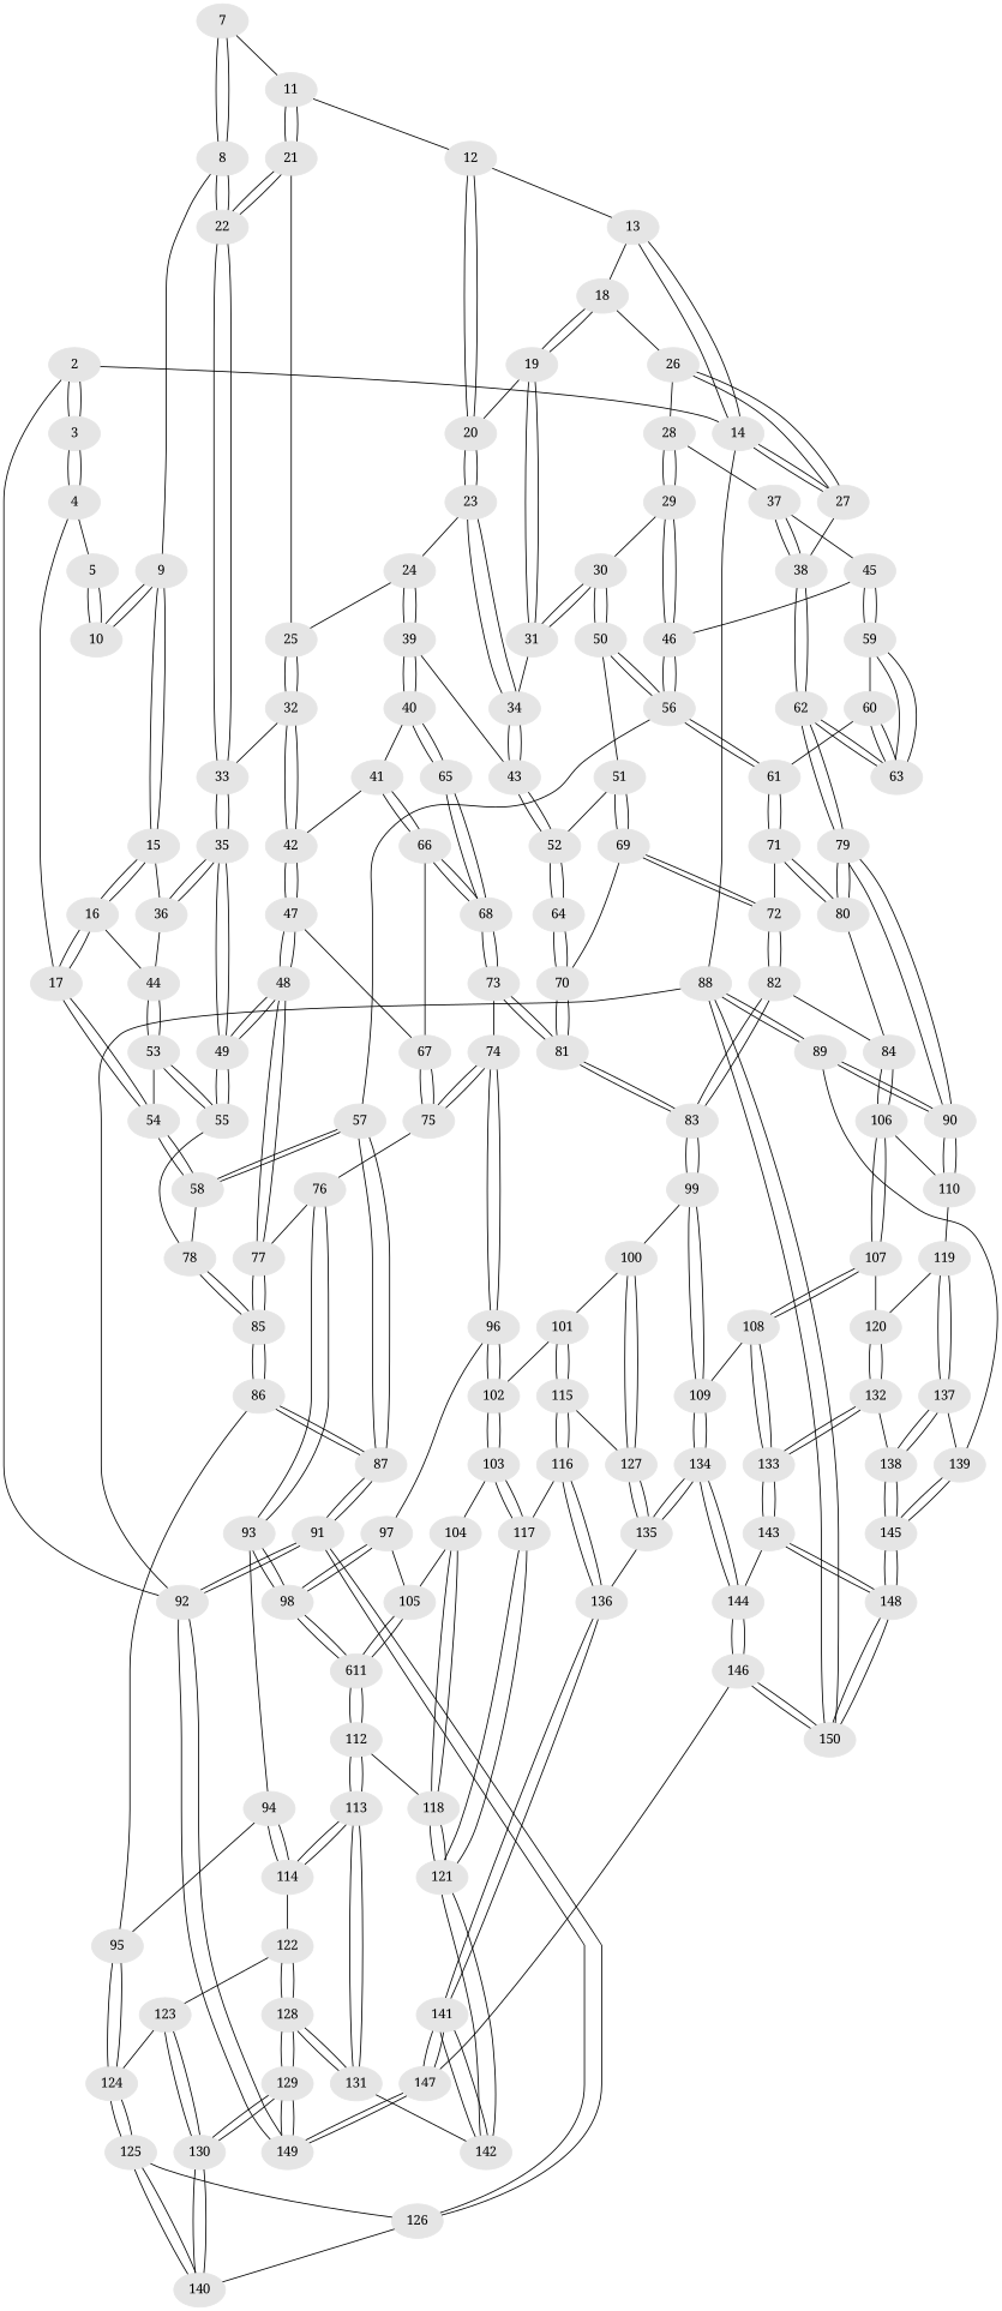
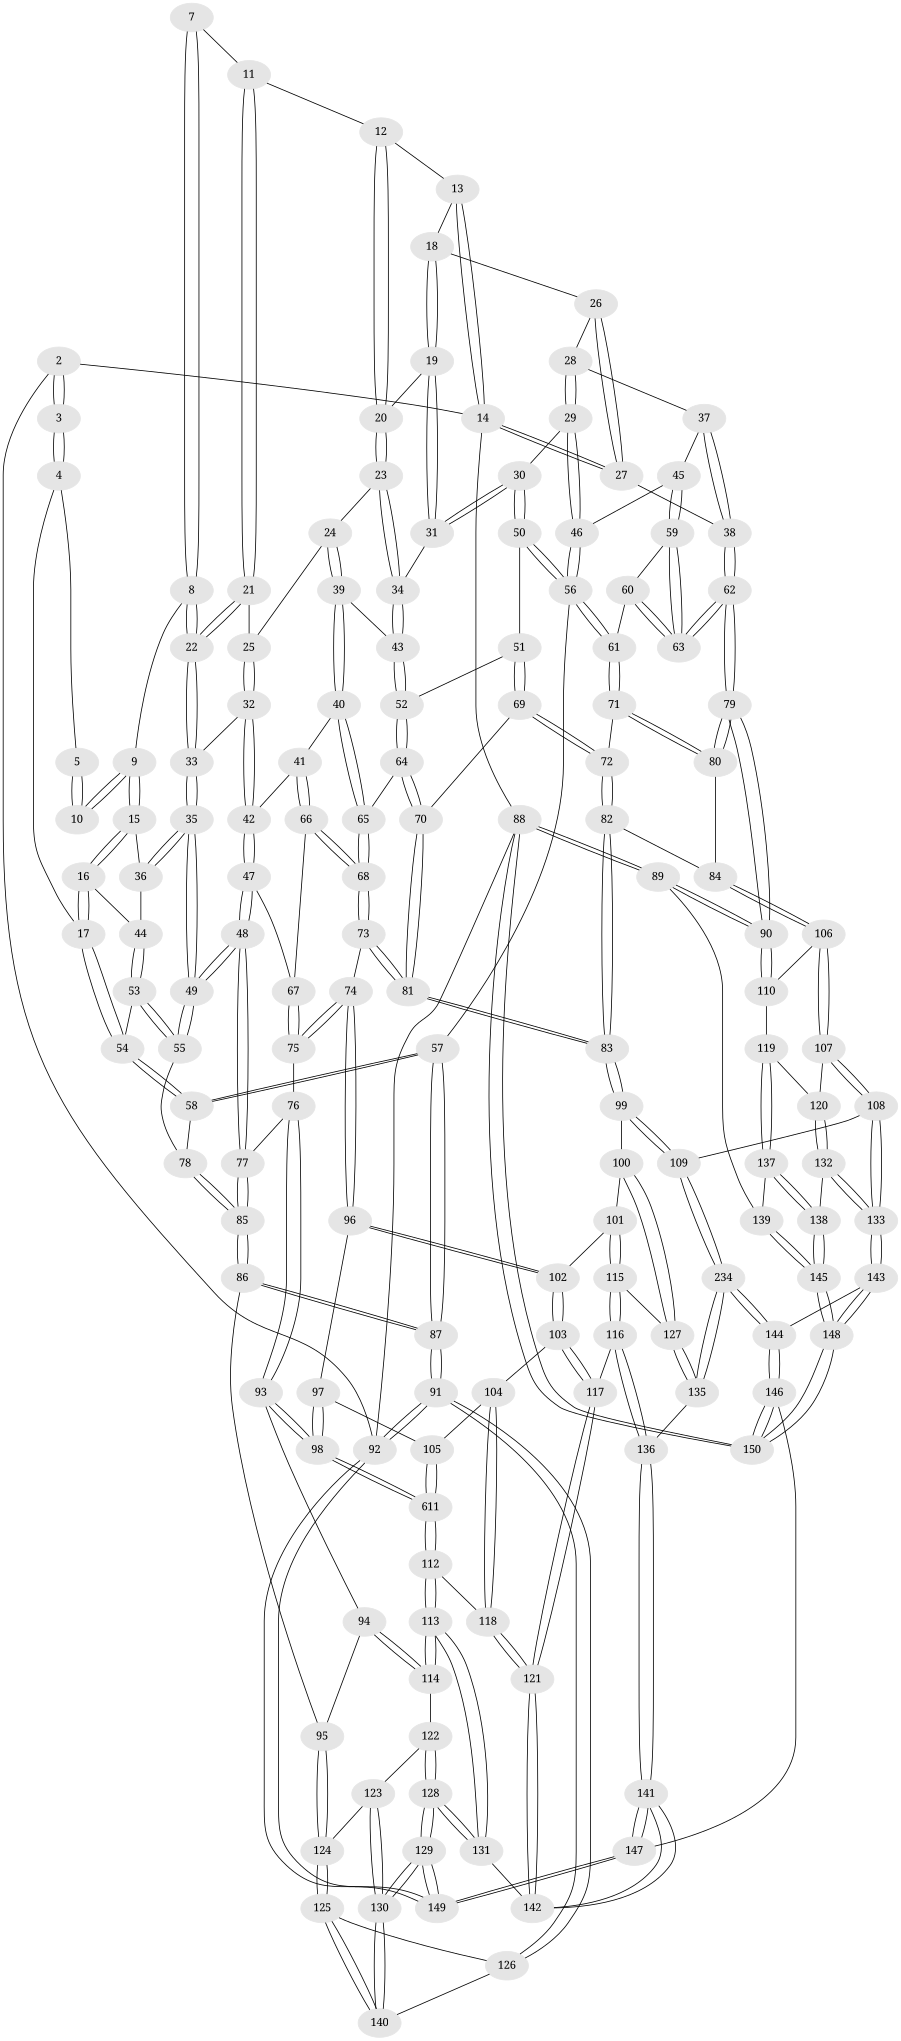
  graph {
    fontname="Noto Serif"
    node [color=gray90 fontname="Noto Serif" style=filled]
    edge [fontname="Noto Serif"]
    2
    3
    14
    92
    7
    8
    11
    4
    27
    88
    149
    5
    17
    57
    58
    87
    10
    54
    9
    22
    12
    21
    15
    33
    16
    36
    13
    20
    25
    18
    23
    19
    26
    38
    89
    150
    44
    53
    31
    28
    34
    24
    32
    35
    39
    43
    40
    42
    29
    37
    62
    30
    46
    45
    50
    56
    51
    47
    49
    52
    55
    59
    63
    79
    41
    65
    66
    68
    67
    48
    64
    60
    61
    77
    75
    85
    78
    69
    70
    72
    71
    91
    80
    90
    81
    73
    76
    74
    82
    83
    84
    96
    97
    102
    93
    94
    98
    86
    110
    106
    99
    100
    109
    107
    95
    124
    126
    139
    145
    119
    140
    114
    n113 [label=611]
    122
    125
    105
    103
    112
    101
    127
-   134
+   134 [label=234]
    115
    135
    116
    104
    117
    118
    121
    108
    120
    133
    132
    143
    144
    137
    113
    131
    142
    123
    128
    136
    141
    138
    130
    129
    148
    146
    147
    2 -- 3
    2 -- 3
    2 -- 14
    2 -- 92
    3 -- 4
    3 -- 4
    14 -- 27
    14 -- 27
    14 -- 88
    92 -- 149
    92 -- 149
    7 -- 8
    7 -- 8
    7 -- 11
    8 -- 9
    8 -- 22
    8 -- 22
    11 -- 12
    11 -- 21
    11 -- 21
    4 -- 5
    4 -- 17
    27 -- 38
    88 -- 92
    88 -- 89
    88 -- 89
    88 -- 150
    88 -- 150
    5 -- 10
    5 -- 10
    17 -- 54
    17 -- 54
    57 -- 58
    57 -- 58
    57 -- 87
    57 -- 87
    58 -- 78
    87 -- 91
    87 -- 91
    54 -- 58
    54 -- 58
    9 -- 10
    9 -- 10
    9 -- 15
    9 -- 15
    22 -- 33
    22 -- 33
    12 -- 13
    12 -- 20
    12 -- 20
    21 -- 22
    21 -- 22
    21 -- 25
    15 -- 16
    15 -- 16
    15 -- 36
    33 -- 35
    33 -- 35
    16 -- 17
    16 -- 17
    16 -- 44
    36 -- 44
    13 -- 14
    13 -- 14
    13 -- 18
    20 -- 23
    20 -- 23
    25 -- 32
    25 -- 32
    18 -- 19
    18 -- 19
    18 -- 26
    23 -- 34
    23 -- 34
    23 -- 24
    19 -- 20
    19 -- 31
    19 -- 31
    26 -- 27
    26 -- 27
    26 -- 28
    38 -- 62
    38 -- 62
    89 -- 90
    89 -- 90
    89 -- 139
    44 -- 53
    44 -- 53
    53 -- 54
    53 -- 55
    53 -- 55
    31 -- 34
    28 -- 29
    28 -- 29
    28 -- 37
    34 -- 43
    34 -- 43
    24 -- 25
    24 -- 39
    24 -- 39
    32 -- 33
    32 -- 42
    32 -- 42
    35 -- 36
    35 -- 36
    35 -- 49
    35 -- 49
    39 -- 43
    39 -- 40
    39 -- 40
    43 -- 52
    43 -- 52
    40 -- 41
    40 -- 65
    40 -- 65
    42 -- 47
    42 -- 47
    29 -- 30
    29 -- 46
    29 -- 46
    37 -- 38
    37 -- 38
    37 -- 45
    62 -- 63
    62 -- 63
    62 -- 79
    62 -- 79
    30 -- 31
    30 -- 31
    30 -- 50
    30 -- 50
    46 -- 56
    46 -- 56
    45 -- 46
    45 -- 59
    45 -- 59
    50 -- 56
    50 -- 56
    50 -- 51
    56 -- 57
    56 -- 61
    56 -- 61
    51 -- 52
    51 -- 69
    51 -- 69
    47 -- 67
    47 -- 48
    47 -- 48
    49 -- 55
    49 -- 55
    52 -- 64
    52 -- 64
    55 -- 78
    59 -- 63
    59 -- 63
    59 -- 60
    79 -- 80
    79 -- 80
    79 -- 90
    79 -- 90
    41 -- 42
    41 -- 66
    41 -- 66
    65 -- 68
    65 -- 68
    66 -- 68
    66 -- 68
    66 -- 67
    68 -- 73
    68 -- 73
    67 -- 75
    67 -- 75
    48 -- 49
    48 -- 49
    48 -- 77
    48 -- 77
+   64 -- 65
    64 -- 70
    64 -- 70
    60 -- 63
    60 -- 63
    60 -- 61
    61 -- 71
    61 -- 71
    77 -- 85
    77 -- 85
    75 -- 76
    85 -- 86
    85 -- 86
    78 -- 85
    78 -- 85
    69 -- 70
    69 -- 72
    69 -- 72
    70 -- 81
    70 -- 81
    72 -- 82
    72 -- 82
    71 -- 72
    71 -- 80
    71 -- 80
    91 -- 92
    91 -- 92
    91 -- 126
    91 -- 126
    80 -- 84
    90 -- 110
    90 -- 110
    81 -- 83
    81 -- 83
    73 -- 81
    73 -- 81
    73 -- 74
    76 -- 77
    76 -- 93
    76 -- 93
    74 -- 75
    74 -- 75
    74 -- 96
    74 -- 96
    82 -- 83
    82 -- 83
    82 -- 84
    83 -- 99
    83 -- 99
    84 -- 106
    84 -- 106
    96 -- 97
    96 -- 102
    96 -- 102
    97 -- 98
    97 -- 98
    97 -- 105
    102 -- 103
    102 -- 103
    93 -- 94
    93 -- 98
    93 -- 98
    94 -- 95
    94 -- 114
    94 -- 114
    98 -- n113
    98 -- n113
    86 -- 87
    86 -- 87
    86 -- 95
    110 -- 119
    106 -- 110
    106 -- 107
    106 -- 107
    99 -- 100
    99 -- 109
    99 -- 109
    100 -- 101
    100 -- 127
    100 -- 127
    109 -- 134
    109 -- 134
    107 -- 108
    107 -- 108
    107 -- 120
    95 -- 124
    95 -- 124
    124 -- 125
    124 -- 125
    126 -- 140
    139 -- 145
    139 -- 145
    145 -- 148
    145 -- 148
    119 -- 120
    119 -- 137
    119 -- 137
    114 -- 122
    n113 -- 112
    n113 -- 112
    122 -- 123
    122 -- 128
    122 -- 128
    125 -- 126
    125 -- 140
    125 -- 140
    105 -- n113
    105 -- n113
    103 -- 104
    103 -- 117
    103 -- 117
    112 -- 118
    112 -- 113
    112 -- 113
    101 -- 102
    101 -- 115
    101 -- 115
    127 -- 135
    127 -- 135
    134 -- 135
    134 -- 135
    134 -- 144
    134 -- 144
    115 -- 127
    115 -- 116
    115 -- 116
    135 -- 136
    116 -- 117
    116 -- 136
    116 -- 136
    104 -- 105
    104 -- 118
    104 -- 118
    117 -- 121
    117 -- 121
    118 -- 121
    118 -- 121
    121 -- 142
    121 -- 142
    108 -- 109
    108 -- 133
    108 -- 133
    120 -- 132
    120 -- 132
    133 -- 143
    133 -- 143
    132 -- 133
    132 -- 133
    132 -- 138
    143 -- 144
    143 -- 148
    143 -- 148
    144 -- 146
    144 -- 146
    137 -- 139
    137 -- 138
    137 -- 138
    113 -- 114
    113 -- 114
    113 -- 131
    113 -- 131
    131 -- 142
    123 -- 124
    123 -- 130
    123 -- 130
    128 -- 131
    128 -- 131
    128 -- 129
    128 -- 129
    136 -- 141
    136 -- 141
    141 -- 142
    141 -- 142
    141 -- 147
    141 -- 147
    138 -- 145
    138 -- 145
    130 -- 140
    130 -- 140
    129 -- 149
    129 -- 149
    129 -- 130
    129 -- 130
    148 -- 150
    148 -- 150
    146 -- 150
    146 -- 150
    146 -- 147
    147 -- 149
    147 -- 149
  }
